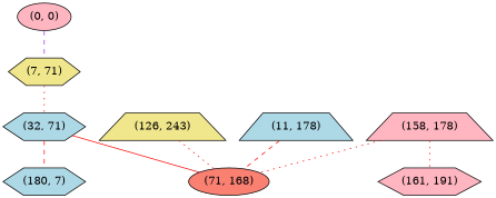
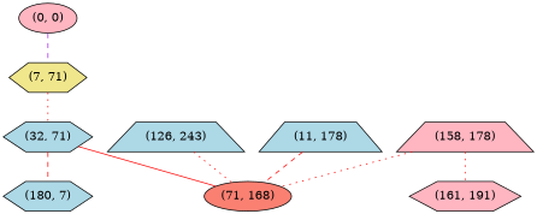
  graph {
    node [fillcolor=lightpink shape=hexagon style=filled]
    edge [color=red style=dotted weight=1]
    "(0, 0)" [shape=ellipse]
    "(7, 71)" [fillcolor=khaki]
    "(32, 71)" [fillcolor=lightblue]
    "(180, 7)" [fillcolor=lightblue]
    "(71, 168)" [fillcolor=salmon shape=ellipse]
-   "(126, 243)" [fillcolor=khaki shape=trapezium]
+   "(126, 243)" [fillcolor=lightblue shape=trapezium]
    "(161, 191)"
    "(11, 178)" [fillcolor=lightblue shape=trapezium]
    "(158, 178)" [shape=trapezium]
    "(0, 0)" -- "(7, 71)" [color=purple style=dashed weight=4]
    "(7, 71)" -- "(32, 71)"
    "(32, 71)" -- "(180, 7)" [style=dashed]
    "(32, 71)" -- "(71, 168)" [style=solid]
    "(126, 243)" -- "(71, 168)"
    "(11, 178)" -- "(71, 168)" [style=dashed]
    "(158, 178)" -- "(71, 168)"
    "(158, 178)" -- "(161, 191)"
  }
